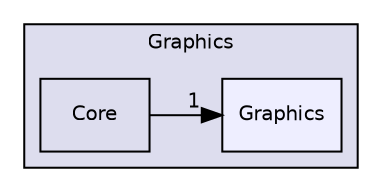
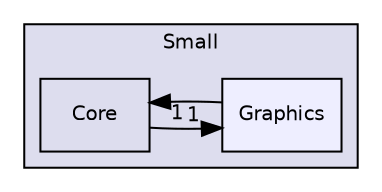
  digraph {
    compound=true
    rankdir=LR
    node [fontname=Helvetica fontsize=10 shape=box]
    edge [headlabel=1 labeldistance=1.5 labelfontname=Helvetica labelfontsize=10]
    n1 [label=Core]
    n2 [fillcolor="#eeeeff" label=Graphics pencolor=black style=filled]
    subgraph cluster_1 {
      bgcolor="#ddddee"
      fontname=Helvetica
      fontsize=10
-     label=Graphics
+     label=Small
      pencolor=black
      n1
      n2
    }
    n1 -> n2
+   n2 -> n1
  }
